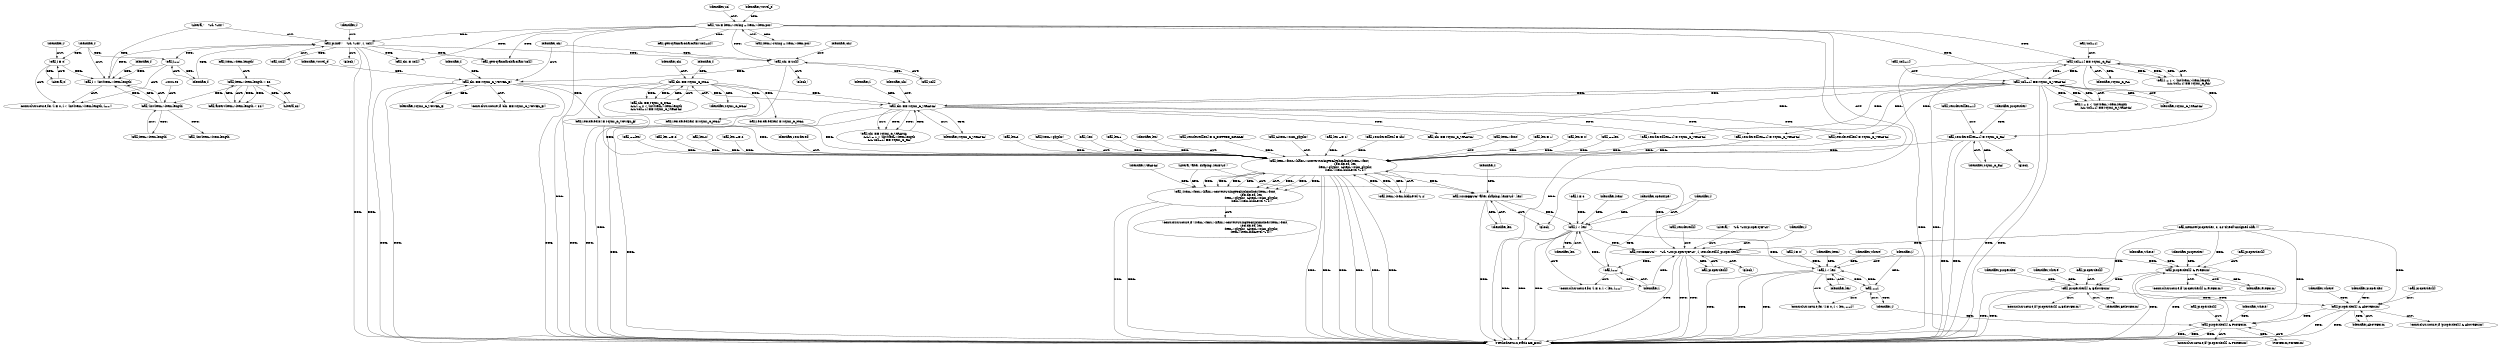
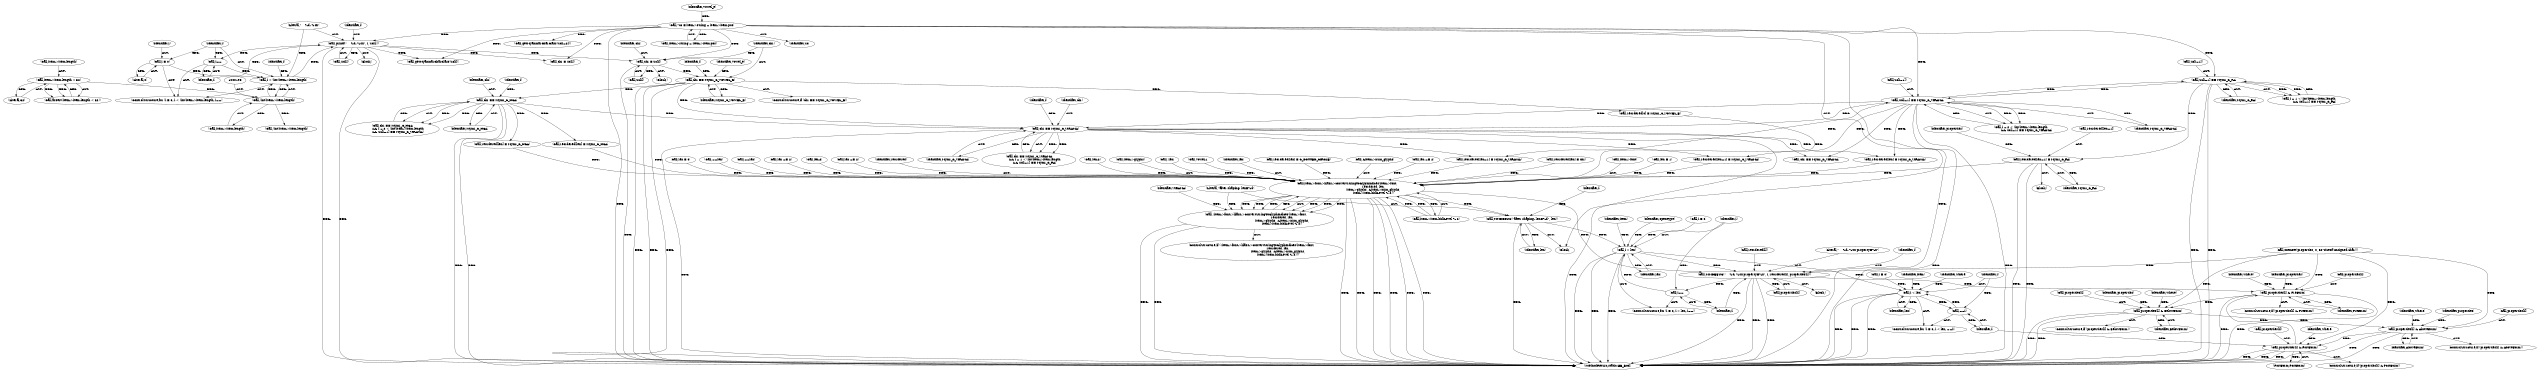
  digraph {
    n1 [label="(Call,reordered[len+1] = Mymr_C_RA)"]
    n2 [label="(Call,item->font->klass->convertStringToGlyphIndices(item->font,\n                                                        reordered, len,\n                                                        item->glyphs, &item->num_glyphs,\n                                                        item->item.bidiLevel % 2))"]
    n3 [label="(Block,)"]
    n4 [label="(MethodReturn,static HB_Bool)"]
    n5 [label="(Identifier,Mymr_C_RA)"]
    n6 [label="(Call,!item->font->klass->convertStringToGlyphIndices(item->font,\n                                                        reordered, len,\n                                                        item->glyphs, &item->num_glyphs,\n                                                        item->item.bidiLevel % 2))"]
    n7 [label="(Call,MMDEBUG(\"after shaping: len=%d\", len))"]
    n8 [label="(Call,MMDEBUG(\"    %d: %4x property=%x\", i, reordered[i], properties[i]))"]
    n9 [label="(Call,item->item.bidiLevel % 2)"]
    n10 [label="(Call,uc[i+1] == Mymr_C_RA)"]
    n11 [label="(Call,uc[i+1] == Mymr_C_VIRAMA)"]
    n12 [label="(Identifier,Mymr_C_RA)"]
    n13 [label="(Call,i + 1 < (int)item->item.length\n            && uc[i+1] == Mymr_C_RA)"]
    n14 [label="(Call,chr == Mymr_C_VIRAMA)"]
    n15 [label="(Call,reordered[len] = Mymr_C_VIRAMA)"]
    n16 [label="(Call,i + 2 < (int)item->item.length\n            && uc[i+1] == Mymr_C_VIRAMA)"]
    n17 [label="(Call,reordered[len+1] = Mymr_C_VIRAMA)"]
    n18 [label="(Call,chr == Mymr_C_VIRAMA)"]
    n19 [label="(Identifier,Mymr_C_VIRAMA)"]
    n20 [label="(Call,reordered[len+1] = Mymr_C_VIRAMA)"]
    n21 [label="(Call,*uc = item->string + item->item.pos)"]
    n22 [label="(Call,chr = uc[i])"]
    n23 [label="(Call,printf(\"    %d: %4x\", i, uc[i]))"]
    n24 [label="(Call,getMyanmarCharClass(uc[i+2]))"]
    n25 [label="(Call,getMyanmarCharClass(uc[i]))"]
    n26 [label="(Call,item->string + item->item.pos)"]
    n27 [label="(Call,chr = uc[i])"]
    n28 [label="(Block,)"]
    n29 [label="(Call,chr == Mymr_C_VOWEL_E)"]
    n30 [label="(Call,uc[i])"]
    n31 [label="(Block,)"]
    n32 [label="(Call,i++)"]
    n33 [label="(Call,uc[i])"]
    n34 [label="(Block,)"]
    n35 [label="(Identifier,Mymr_C_VIRAMA)"]
    n36 [label="(Call,chr == Mymr_C_VIRAMA\n            && i + 1 < (int)item->item.length\n            && uc[i+1] == Mymr_C_RA)"]
    n37 [label="(Call,chr == Mymr_C_NGA)"]
    n38 [label="(Identifier,Mymr_C_VOWEL_E)"]
    n39 [label="(ControlStructure,if (chr == Mymr_C_VOWEL_E))"]
    n40 [label="(Call,reordered[0] = Mymr_C_VOWEL_E)"]
    n41 [label="(Call,reordered[len] = Mymr_C_NGA)"]
    n42 [label="(Identifier,Mymr_C_NGA)"]
    n43 [label="(Call,chr == Mymr_C_NGA\n            && i + 2 < (int)item->item.length\n            && uc[i+1] == Mymr_C_VIRAMA)"]
    n44 [label="(Call,reordered[len] = Mymr_C_NGA)"]
    n45 [label="(Call,i < (int)item->item.length)"]
    n46 [label="(ControlStructure,for (i = 0; i < (int)item->item.length; i++))"]
    n47 [label="(Identifier,i)"]
    n48 [label="(Call,(int)item->item.length)"]
    n49 [label="(Call,item->item.length)"]
    n50 [label="(Call,(int)item->item.length)"]
    n51 [label="(Call,i = 0)"]
    n52 [label="(Literal,0)"]
    n53 [label="(Call,item->item.length < 32)"]
    n54 [label="(Call,assert(item->item.length < 32))"]
    n55 [label="(Literal,32)"]
    n56 [label="(ControlStructure,if (!item->font->klass->convertStringToGlyphIndices(item->font,\n                                                        reordered, len,\n                                                        item->glyphs, &item->num_glyphs,\n                                                        item->item.bidiLevel % 2)))"]
    n57 [label="(Call,i < len)"]
    n58 [label="(Identifier,len)"]
    n59 [label="(Call,i++)"]
    n60 [label="(Call,properties[i] & PreForm)"]
    n61 [label="(Call,properties[i])"]
    n62 [label="(Block,)"]
    n63 [label="(Call,i < len)"]
    n64 [label="(ControlStructure,for (i = 0; i < len; i++))"]
    n65 [label="(Identifier,len)"]
    n66 [label="(Call,++i)"]
    n67 [label="(Identifier,len)"]
    n68 [label="(ControlStructure,for (i = 0; i < len; ++i))"]
    n69 [label="(Identifier,i)"]
    n70 [label="(Call,properties[i] & BelowForm)"]
    n71 [label="(ControlStructure,if (properties[i] & PreForm))"]
    n72 [label="(Identifier,PreForm)"]
    n73 [label="(Call,properties[i] & AboveForm)"]
    n74 [label="(ControlStructure,if (properties[i] & BelowForm))"]
    n75 [label="(Identifier,BelowForm)"]
    n76 [label="(Call,properties[i] & PostForm)"]
    n77 [label="(Identifier,AboveForm)"]
    n78 [label="(ControlStructure,if (properties[i] & AboveForm))"]
    n79 [label="(PostForm,PostForm)"]
    n80 [label="(ControlStructure,if (properties[i] & PostForm))"]
    n81 [label="(Identifier,i)"]
    n82 [label="(Identifier,i)"]
    n83 [label="(Identifier,item)"]
    n84 [label="(Call,properties[i])"]
    n85 [label="(Identifier,chr)"]
    n86 [label="(Call,reordered[i])"]
    n87 [label="(Identifier,i)"]
    n88 [label="(Identifier,i)"]
    n89 [label="(Identifier,openType)"]
    n90 [label="(Identifier,where)"]
    n91 [label="(Call,item->item.length)"]
    n92 [label="(Call,item->font)"]
    n93 [label="(Call,len = 1)"]
    n94 [label="(Identifier,properties)"]
    n95 [label="(Identifier,i)"]
    n96 [label="(Call,len = 0)"]
    n97 [label="(Identifier,item)"]
    n98 [label="(Call,++len)"]
    n99 [label="(Identifier,vowel_e)"]
    n100 [label="(Identifier,i)"]
    n101 [label="(Identifier,where)"]
    n102 [label="(Call,properties[i])"]
    n103 [label="(Identifier,i)"]
    n104 [label="(Call,properties[i])"]
    n105 [label="(Call,memset(properties, 0, 32*sizeof(unsigned char)))"]
    n106 [label="(Identifier,where)"]
    n107 [label="(Identifier,chr)"]
    n108 [label="(Identifier,properties)"]
    n109 [label="(Identifier,where)"]
    n110 [label="(Call,uc[i+1])"]
    n111 [label="(Call,++len)"]
    n112 [label="(Identifier,uc)"]
    n113 [label="(Call,properties[i])"]
    n114 [label="(Call,len += 2)"]
    n115 [label="(Identifier,i)"]
    n116 [label="(Identifier,properties)"]
    n117 [label="(Call,len-2)"]
    n118 [label="(Call,len += 2)"]
    n119 [label="(Identifier,reordered)"]
    n120 [label="(Identifier,i)"]
    n121 [label="(Call,len-2)"]
    n122 [label="(Call,item->glyphs)"]
    n123 [label="(Call,!len)"]
    n124 [label="(Literal,\"    %d: %4x property=%x\")"]
    n125 [label="(Call,i = 0)"]
    n126 [label="(Call,reordered[len+1])"]
    n127 [label="(Identifier,vowel_e)"]
-   n128 [label="(Call,len-1)"]
+   n128 [label="(Call,vowel-1)"]
    n129 [label="(Identifier,i)"]
    n130 [label="(Identifier,len)"]
    n131 [label="(Identifier,i)"]
    n132 [label="(Call,reordered[len] = C_DOTTED_CIRCLE)"]
    n133 [label="(Call,i = 0)"]
    n134 [label="(Identifier,chr)"]
    n135 [label="(Identifier,i)"]
    n136 [label="(Identifier,VIRAMA)"]
    n137 [label="(Identifier,chr)"]
    n138 [label="(Call,&item->num_glyphs)"]
    n139 [label="(Literal,\"    %d: %4x\")"]
    n140 [label="(Call,len += 2)"]
    n141 [label="(Literal,\"after shaping: len=%d\")"]
    n142 [label="(Call,uc[i+1])"]
    n143 [label="(Call,reordered[len] = chr)"]
    n144 [label="(Identifier,where)"]
    n145 [label="(Identifier,properties)"]
    1000193
    n1 -> n2 [label="DDG: "]
    n1 -> n3 [label="AST: "]
    n1 -> n4 [label="DDG: "]
    n1 -> n4 [label="DDG: "]
    n1 -> n5 [label="CFG: "]
    n2 -> n4 [label="DDG: "]
    n2 -> n4 [label="DDG: "]
    n2 -> n4 [label="DDG: "]
    n2 -> n4 [label="DDG: "]
    n2 -> n4 [label="DDG: "]
    n2 -> n4 [label="DDG: "]
    n2 -> n6 [label="AST: "]
    n2 -> n6 [label="DDG: "]
    n2 -> n6 [label="DDG: "]
    n2 -> n6 [label="DDG: "]
    n2 -> n6 [label="DDG: "]
    n2 -> n6 [label="DDG: "]
    n2 -> n6 [label="DDG: "]
    n2 -> n7 [label="DDG: "]
    n2 -> n8 [label="DDG: "]
    n2 -> n9 [label="CFG: "]
    n5 -> n1 [label="AST: "]
    n6 -> n2 [label="CFG: "]
    n6 -> n4 [label="DDG: "]
    n6 -> n4 [label="DDG: "]
    n6 -> n56 [label="AST: "]
    n7 -> n4 [label="DDG: "]
    n7 -> n28 [label="AST: "]
    n7 -> n57 [label="DDG: "]
    n7 -> n58 [label="CFG: "]
    n8 -> n4 [label="DDG: "]
    n8 -> n4 [label="DDG: "]
    n8 -> n4 [label="DDG: "]
    n8 -> n59 [label="DDG: "]
    n8 -> n60 [label="DDG: "]
    n8 -> n61 [label="CFG: "]
    n8 -> n62 [label="AST: "]
    n9 -> n2 [label="AST: "]
    n9 -> n2 [label="DDG: "]
    n9 -> n2 [label="DDG: "]
    n10 -> n1 [label="DDG: "]
    n10 -> n4 [label="DDG: "]
    n10 -> n4 [label="DDG: "]
    n10 -> n11 [label="DDG: "]
    n10 -> n12 [label="CFG: "]
    n10 -> n13 [label="AST: "]
    n10 -> n13 [label="DDG: "]
    n10 -> n13 [label="DDG: "]
    n11 -> n4 [label="DDG: "]
    n11 -> n4 [label="DDG: "]
    n11 -> n10 [label="DDG: "]
    n11 -> n14 [label="DDG: "]
    n11 -> n15 [label="DDG: "]
    n11 -> n16 [label="AST: "]
    n11 -> n16 [label="DDG: "]
    n11 -> n16 [label="DDG: "]
    n11 -> n17 [label="DDG: "]
    n11 -> n18 [label="DDG: "]
    n11 -> n19 [label="CFG: "]
    n11 -> n20 [label="DDG: "]
    n12 -> n10 [label="AST: "]
    n13 -> n10 [label="CFG: "]
    n14 -> n4 [label="DDG: "]
    n14 -> n4 [label="DDG: "]
    n14 -> n11 [label="DDG: "]
    n14 -> n15 [label="DDG: "]
    n14 -> n17 [label="DDG: "]
    n14 -> n18 [label="DDG: "]
    n14 -> n20 [label="DDG: "]
    n14 -> n35 [label="CFG: "]
    n14 -> n36 [label="AST: "]
    n14 -> n36 [label="DDG: "]
    n14 -> n36 [label="DDG: "]
    n15 -> n2 [label="DDG: "]
    n16 -> n11 [label="CFG: "]
    n17 -> n2 [label="DDG: "]
    n19 -> n11 [label="AST: "]
    n20 -> n2 [label="DDG: "]
    n21 -> n4 [label="DDG: "]
    n21 -> n4 [label="DDG: "]
    n21 -> n10 [label="DDG: "]
    n21 -> n11 [label="DDG: "]
    n21 -> n22 [label="DDG: "]
    n21 -> n23 [label="DDG: "]
    n21 -> n24 [label="DDG: "]
    n21 -> n25 [label="DDG: "]
    n21 -> n26 [label="CFG: "]
    n21 -> n27 [label="DDG: "]
    n21 -> n28 [label="AST: "]
    n22 -> n4 [label="DDG: "]
    n22 -> n29 [label="DDG: "]
    n22 -> n30 [label="CFG: "]
    n22 -> n31 [label="AST: "]
    n23 -> n4 [label="DDG: "]
    n23 -> n4 [label="DDG: "]
    n23 -> n22 [label="DDG: "]
    n23 -> n25 [label="DDG: "]
    n23 -> n27 [label="DDG: "]
    n23 -> n32 [label="DDG: "]
    n23 -> n33 [label="CFG: "]
    n23 -> n34 [label="AST: "]
    n26 -> n21 [label="AST: "]
    n29 -> n4 [label="DDG: "]
    n29 -> n4 [label="DDG: "]
    n29 -> n4 [label="DDG: "]
    n29 -> n14 [label="DDG: "]
+   n29 -> n37 [label="DDG: "]
    n29 -> n38 [label="CFG: "]
    n29 -> n39 [label="AST: "]
    n29 -> n40 [label="DDG: "]
    n30 -> n22 [label="AST: "]
    n32 -> n45 [label="DDG: "]
    n32 -> n46 [label="AST: "]
    n32 -> n47 [label="CFG: "]
    n33 -> n23 [label="AST: "]
    n35 -> n14 [label="AST: "]
    n36 -> n14 [label="CFG: "]
    n37 -> n4 [label="DDG: "]
    n37 -> n4 [label="DDG: "]
    n37 -> n14 [label="DDG: "]
    n37 -> n41 [label="DDG: "]
    n37 -> n42 [label="CFG: "]
    n37 -> n43 [label="AST: "]
    n37 -> n43 [label="DDG: "]
    n37 -> n43 [label="DDG: "]
    n37 -> n44 [label="DDG: "]
    n38 -> n29 [label="AST: "]
    n40 -> n2 [label="DDG: "]
    n41 -> n2 [label="DDG: "]
    n42 -> n37 [label="AST: "]
    n43 -> n37 [label="CFG: "]
    n44 -> n2 [label="DDG: "]
    n45 -> n23 [label="DDG: "]
    n45 -> n46 [label="AST: "]
    n45 -> n48 [label="CFG: "]
    n47 -> n23 [label="CFG: "]
    n47 -> n32 [label="AST: "]
    n48 -> n45 [label="AST: "]
    n48 -> n45 [label="DDG: "]
    n48 -> n49 [label="CFG: "]
    n48 -> n50 [label="DDG: "]
    n49 -> n48 [label="AST: "]
    n51 -> n45 [label="DDG: "]
    n51 -> n46 [label="AST: "]
    n51 -> n52 [label="CFG: "]
    n52 -> n51 [label="AST: "]
    n53 -> n48 [label="DDG: "]
    n53 -> n54 [label="AST: "]
    n53 -> n54 [label="DDG: "]
    n53 -> n54 [label="DDG: "]
    n53 -> n55 [label="CFG: "]
    n54 -> n53 [label="CFG: "]
    n55 -> n53 [label="AST: "]
    n57 -> n4 [label="DDG: "]
    n57 -> n4 [label="DDG: "]
    n57 -> n4 [label="DDG: "]
    n57 -> n8 [label="DDG: "]
    n57 -> n63 [label="DDG: "]
    n57 -> n64 [label="AST: "]
    n57 -> n65 [label="CFG: "]
    n58 -> n7 [label="AST: "]
    n59 -> n57 [label="DDG: "]
    n59 -> n64 [label="AST: "]
    n59 -> n69 [label="CFG: "]
    n60 -> n4 [label="DDG: "]
    n60 -> n4 [label="DDG: "]
    n60 -> n70 [label="DDG: "]
    n60 -> n71 [label="AST: "]
    n60 -> n72 [label="CFG: "]
    n61 -> n8 [label="AST: "]
    n63 -> n4 [label="DDG: "]
    n63 -> n4 [label="DDG: "]
    n63 -> n4 [label="DDG: "]
    n63 -> n66 [label="DDG: "]
    n63 -> n67 [label="CFG: "]
    n63 -> n68 [label="AST: "]
    n65 -> n57 [label="AST: "]
    n66 -> n63 [label="DDG: "]
    n66 -> n68 [label="AST: "]
    n66 -> n81 [label="CFG: "]
    n67 -> n63 [label="AST: "]
    n69 -> n8 [label="CFG: "]
    n69 -> n59 [label="AST: "]
    n70 -> n4 [label="DDG: "]
    n70 -> n4 [label="DDG: "]
    n70 -> n73 [label="DDG: "]
    n70 -> n74 [label="AST: "]
    n70 -> n75 [label="CFG: "]
    n72 -> n60 [label="AST: "]
    n73 -> n4 [label="DDG: "]
    n73 -> n4 [label="DDG: "]
    n73 -> n76 [label="DDG: "]
    n73 -> n77 [label="CFG: "]
    n73 -> n78 [label="AST: "]
    n75 -> n70 [label="AST: "]
    n76 -> n4 [label="DDG: "]
    n76 -> n4 [label="DDG: "]
    n76 -> n4 [label="DDG: "]
    n76 -> n60 [label="DDG: "]
    n76 -> n79 [label="CFG: "]
    n76 -> n80 [label="AST: "]
    n77 -> n73 [label="AST: "]
    n79 -> n76 [label="AST: "]
    n81 -> n66 [label="AST: "]
    n81 -> n76 [label="CFG: "]
    n82 -> n29 [label="CFG: "]
    n83 -> n57 [label="CFG: "]
    n84 -> n73 [label="AST: "]
    n85 -> n22 [label="CFG: "]
    n85 -> n29 [label="AST: "]
    n86 -> n8 [label="AST: "]
    n87 -> n63 [label="AST: "]
    n87 -> n66 [label="CFG: "]
    n88 -> n45 [label="CFG: "]
    n89 -> n57 [label="CFG: "]
    n90 -> n73 [label="CFG: "]
    n91 -> n53 [label="AST: "]
    n92 -> n2 [label="AST: "]
    n93 -> n2 [label="DDG: "]
    n94 -> n73 [label="CFG: "]
    n95 -> n7 [label="CFG: "]
    n96 -> n2 [label="DDG: "]
    n97 -> n63 [label="CFG: "]
    n98 -> n2 [label="DDG: "]
    n99 -> n29 [label="CFG: "]
    n100 -> n57 [label="AST: "]
    n100 -> n59 [label="CFG: "]
    n101 -> n76 [label="CFG: "]
    n102 -> n76 [label="AST: "]
    n103 -> n37 [label="CFG: "]
    n104 -> n60 [label="AST: "]
    n105 -> n8 [label="DDG: "]
    n105 -> n60 [label="DDG: "]
    n105 -> n70 [label="DDG: "]
    n105 -> n73 [label="DDG: "]
    n105 -> n76 [label="DDG: "]
    n106 -> n60 [label="CFG: "]
    n107 -> n22 [label="AST: "]
    n108 -> n60 [label="CFG: "]
    n109 -> n63 [label="CFG: "]
    n110 -> n10 [label="AST: "]
    n111 -> n2 [label="DDG: "]
-   n112 -> n21 [label="AST: "]
+   n21 -> n112 [label="AST: "]
    n113 -> n70 [label="AST: "]
    n114 -> n2 [label="DDG: "]
    n115 -> n23 [label="AST: "]
    n116 -> n70 [label="CFG: "]
    n117 -> n2 [label="DDG: "]
    n118 -> n2 [label="DDG: "]
    n119 -> n2 [label="AST: "]
    n120 -> n14 [label="CFG: "]
    n121 -> n2 [label="DDG: "]
    n122 -> n2 [label="AST: "]
    n123 -> n2 [label="DDG: "]
    n124 -> n8 [label="AST: "]
    n125 -> n63 [label="DDG: "]
    n126 -> n1 [label="AST: "]
    n127 -> n21 [label="CFG: "]
    n128 -> n2 [label="DDG: "]
    n129 -> n8 [label="AST: "]
    n130 -> n2 [label="AST: "]
    n131 -> n51 [label="AST: "]
    n132 -> n2 [label="DDG: "]
    n133 -> n57 [label="DDG: "]
    n134 -> n37 [label="AST: "]
    n135 -> n32 [label="CFG: "]
    n135 -> n45 [label="AST: "]
    n135 -> n51 [label="CFG: "]
    n136 -> n6 [label="CFG: "]
    n137 -> n14 [label="AST: "]
    n138 -> n2 [label="AST: "]
    n139 -> n23 [label="AST: "]
    n139 -> n45 [label="CFG: "]
    n140 -> n2 [label="DDG: "]
    n141 -> n6 [label="CFG: "]
    n141 -> n7 [label="AST: "]
    n142 -> n11 [label="AST: "]
    n143 -> n2 [label="DDG: "]
    n144 -> n70 [label="CFG: "]
    n145 -> n1 [label="CFG: "]
    1000193 -> n48 [label="AST: "]
  }
